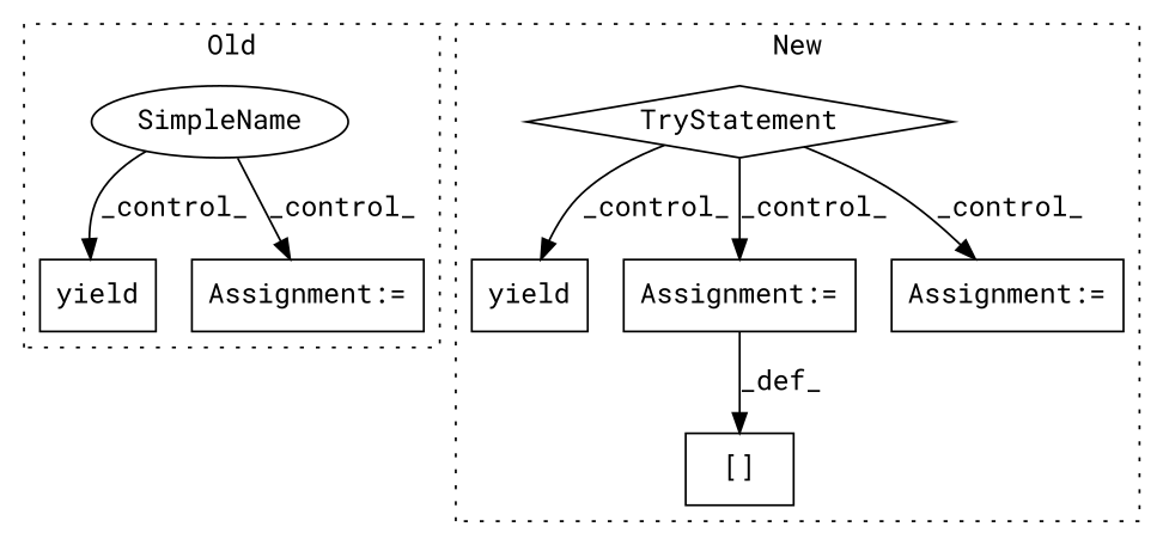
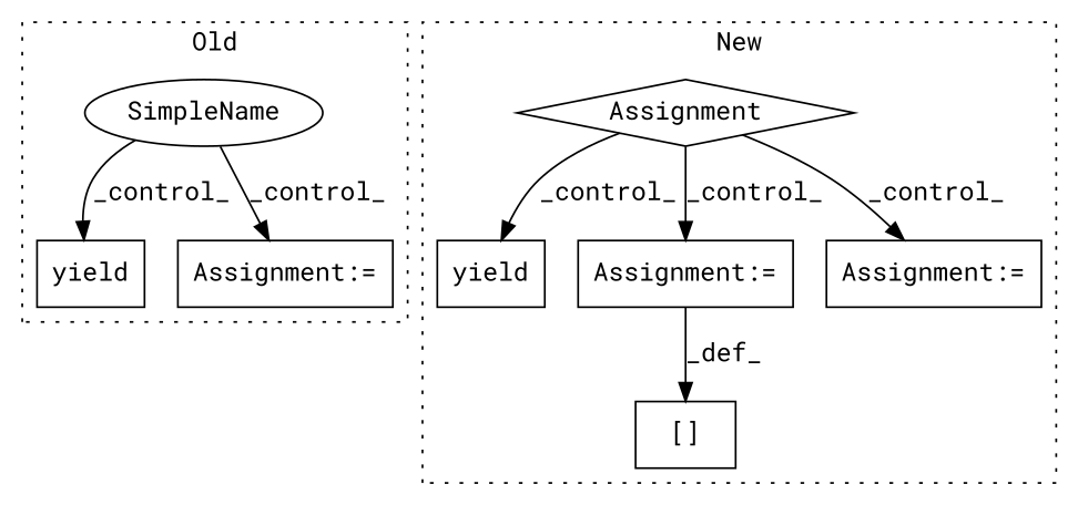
  digraph {
    fontname="Roboto Mono"
    node [a=7 l=7 shape=box fontname="Roboto Mono"]
    edge [fontname="Roboto Mono"]
    n1 [a=112 label=yield s=3088]
    n2 [a=42 label=SimpleName shape=ellipse l=""]
    n3 [l=2 label="Assignment:=" s=3135]
-   n4 [a=54 l=4 label=TryStatement s=3169 shape=diamond]
+   n4 [a=54 l=4 label=Assignment s=3169 shape=diamond]
    n5 [a=112 label=yield s=3306]
    n6 [l=1 label="Assignment:=" s=3189]
    n7 [l=2 label="Assignment:=" s=3251]
    n8 [a=2 l="4,1" label="[]" s="3183,3188"]
    subgraph cluster_1 {
      label=Old
      style=dotted
      n1
      n2
      n3
    }
    subgraph cluster_2 {
      label=New
      style=dotted
      n4
      n5
      n6
      n7
      n8
    }
    n2 -> n1 [label=_control_]
    n2 -> n3 [label=_control_]
    n4 -> n5 [label=_control_]
    n4 -> n6 [label=_control_]
    n4 -> n7 [label=_control_]
    n6 -> n8 [label=_def_]
  }
